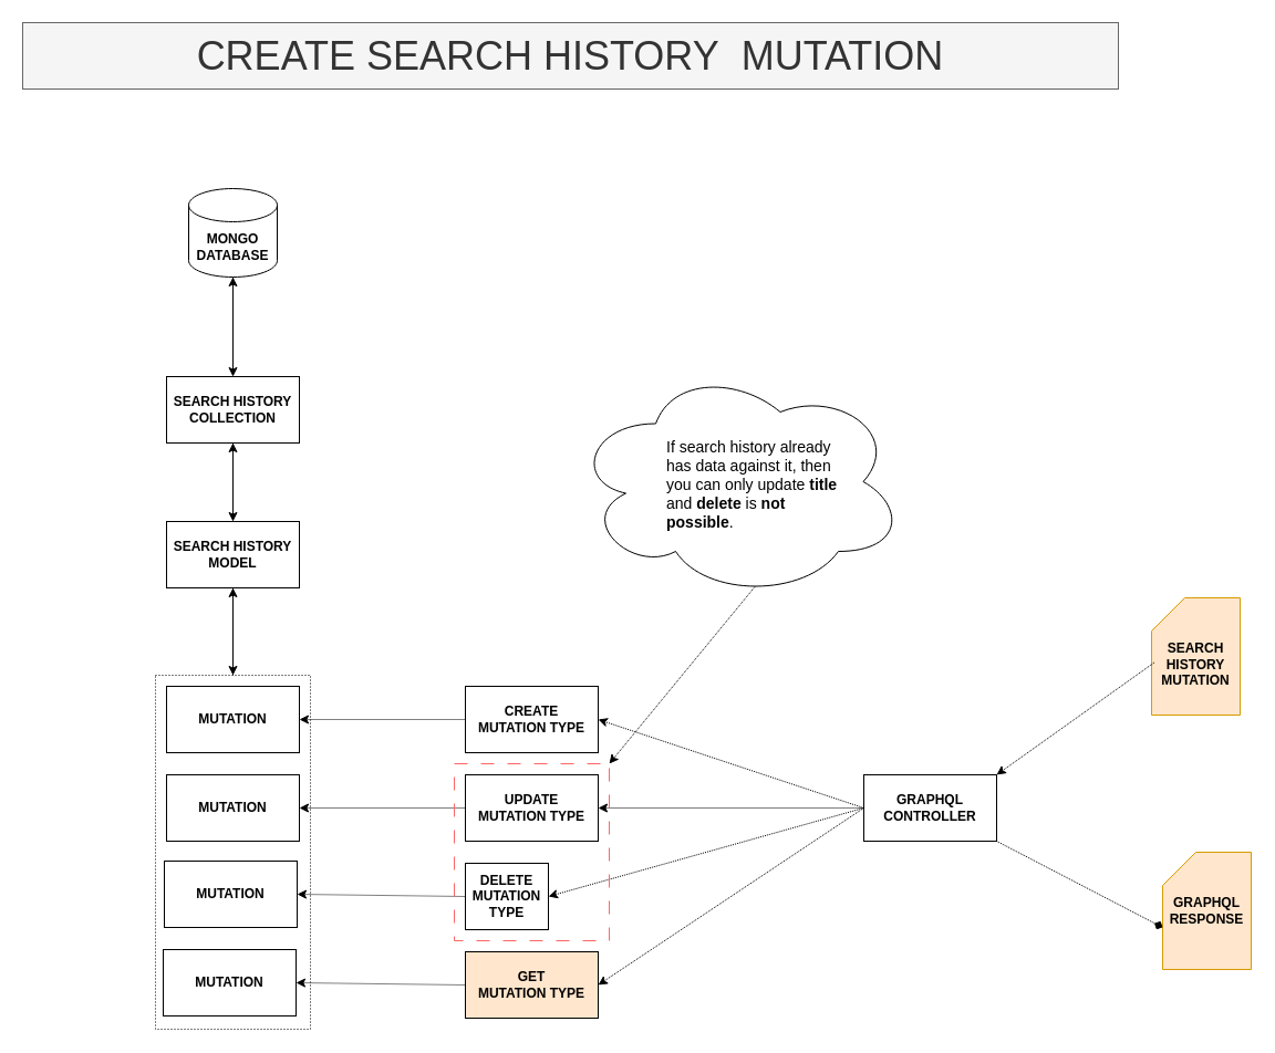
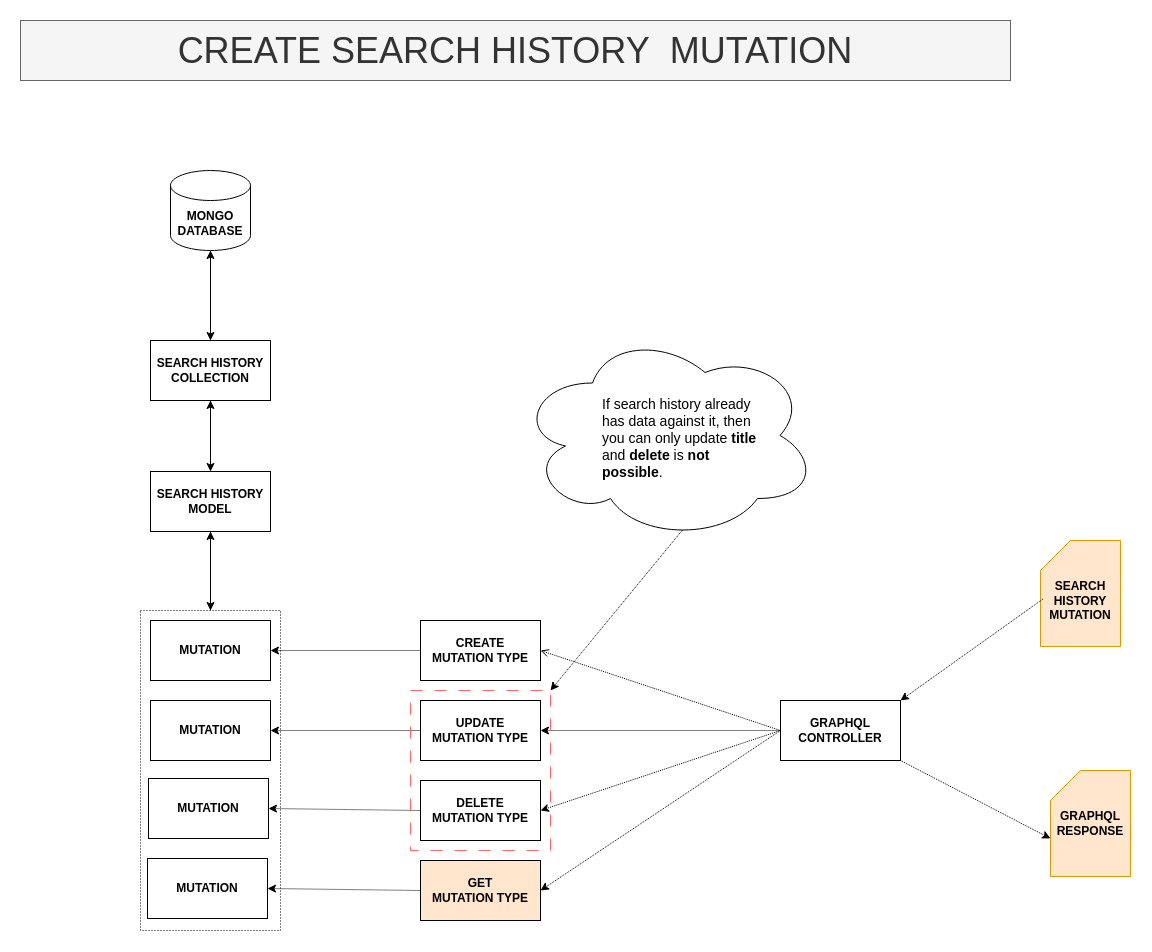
  <mxCell id="0" />
  <mxCell id="1" parent="0" />
  <mxCell id="2" value="&lt;div&gt;&lt;br&gt;&lt;/div&gt;&lt;div&gt;&lt;b&gt;SEARCH HISTORY&lt;/b&gt;&lt;/div&gt;&lt;div&gt;&lt;b&gt;MUTATION&lt;/b&gt;&lt;/div&gt;" style="shape=card;whiteSpace=wrap;html=1;fillColor=#ffe6cc;strokeColor=#d79b00;" vertex="1" parent="1"><mxGeometry x="1040" y="540" width="80" height="106" as="geometry" /></mxCell>
  <mxCell id="3" style="edgeStyle=orthogonalEdgeStyle;rounded=0;orthogonalLoop=1;jettySize=auto;html=1;" edge="1" parent="1" source="4" target="17"><mxGeometry relative="1" as="geometry" /></mxCell>
  <mxCell id="4" value="&lt;b&gt;MONGO&lt;/b&gt;&lt;div&gt;&lt;b&gt;DATABASE&lt;/b&gt;&lt;/div&gt;" style="shape=cylinder3;whiteSpace=wrap;html=1;boundedLbl=1;backgroundOutline=1;size=15;" vertex="1" parent="1"><mxGeometry x="170" y="170" width="80" height="80" as="geometry" /></mxCell>
  <mxCell id="5" value="&lt;div&gt;&lt;b style=&quot;background-color: initial;&quot;&gt;UPDATE&lt;/b&gt;&lt;/div&gt;&lt;div&gt;&lt;b style=&quot;background-color: initial;&quot;&gt;MUTATION TYPE&lt;/b&gt;&lt;br&gt;&lt;/div&gt;" style="rounded=0;whiteSpace=wrap;html=1;" vertex="1" parent="1"><mxGeometry x="420" y="700" width="120" height="60" as="geometry" /></mxCell>
  <mxCell id="6" value="&lt;div&gt;&lt;b style=&quot;background-color: initial;&quot;&gt;MUTATION&lt;/b&gt;&lt;br&gt;&lt;/div&gt;" style="rounded=0;whiteSpace=wrap;html=1;" vertex="1" parent="1"><mxGeometry x="150" y="620" width="120" height="60" as="geometry" /></mxCell>
  <mxCell id="7" value="" style="endArrow=classic;html=1;rounded=0;exitX=0;exitY=0;exitDx=0;exitDy=55;exitPerimeter=0;dashed=1;dashPattern=1 1;" edge="1" parent="1" source="9"><mxGeometry width="50" height="50" relative="1" as="geometry"><mxPoint x="610" y="770" as="sourcePoint" /><mxPoint x="840" y="730" as="targetPoint" /></mxGeometry></mxCell>
  <mxCell id="8" value="" style="endArrow=classic;html=1;rounded=0;exitX=0.03;exitY=0.552;exitDx=0;exitDy=0;exitPerimeter=0;dashed=1;dashPattern=1 1;entryX=1;entryY=0;entryDx=0;entryDy=0;" edge="1" parent="1" source="2" target="9"><mxGeometry width="50" height="50" relative="1" as="geometry"><mxPoint x="1020" y="731" as="sourcePoint" /><mxPoint x="840" y="730" as="targetPoint" /></mxGeometry></mxCell>
  <mxCell id="9" value="&lt;div&gt;&lt;b&gt;GRAPHQL&lt;/b&gt;&lt;/div&gt;&lt;b&gt;CONTROLLER&lt;/b&gt;" style="rounded=0;whiteSpace=wrap;html=1;" vertex="1" parent="1"><mxGeometry x="780" y="700" width="120" height="60" as="geometry" /></mxCell>
  <mxCell id="10" value="&lt;font style=&quot;font-size: 36px;&quot;&gt;CREATE SEARCH HISTORY&amp;nbsp; MUTATION&lt;/font&gt;" style="rounded=0;whiteSpace=wrap;html=1;fillColor=#f5f5f5;fontColor=#333333;strokeColor=#666666;" vertex="1" parent="1"><mxGeometry x="20" y="20" width="990" height="60" as="geometry" /></mxCell>
  <mxCell id="11" value="" style="endArrow=classic;html=1;rounded=0;dashed=1;dashPattern=1 1;exitX=0.5;exitY=0;exitDx=0;exitDy=0;entryX=0.5;entryY=1;entryDx=0;entryDy=0;" edge="1" parent="1" source="15" target="17"><mxGeometry width="50" height="50" relative="1" as="geometry"><mxPoint x="210" y="500" as="sourcePoint" /><mxPoint x="210" y="400" as="targetPoint" /></mxGeometry></mxCell>
  <mxCell id="12" value="&lt;b&gt;GRAPHQL&lt;/b&gt;&lt;div&gt;&lt;b&gt;RESPONSE&lt;/b&gt;&lt;/div&gt;" style="shape=card;whiteSpace=wrap;html=1;fillColor=#ffe6cc;strokeColor=#d79b00;" vertex="1" parent="1"><mxGeometry x="1050" y="770" width="80" height="106" as="geometry" /></mxCell>
- <mxCell id="13" value="" style="endArrow=diamond;html=1;rounded=0;dashed=1;dashPattern=1 1;entryX=0;entryY=0;entryDx=0;entryDy=68;entryPerimeter=0;exitX=1;exitY=1;exitDx=0;exitDy=0;" edge="1" parent="1" source="9" target="12"><mxGeometry width="50" height="50" relative="1" as="geometry"><mxPoint x="860" y="820" as="sourcePoint" /><mxPoint x="896" y="710" as="targetPoint" /></mxGeometry></mxCell>
+ <mxCell id="13" value="" style="endArrow=classic;html=1;rounded=0;dashed=1;dashPattern=1 1;entryX=0;entryY=0;entryDx=0;entryDy=68;entryPerimeter=0;exitX=1;exitY=1;exitDx=0;exitDy=0;" edge="1" parent="1" source="9" target="12"><mxGeometry width="50" height="50" relative="1" as="geometry"><mxPoint x="860" y="820" as="sourcePoint" /><mxPoint x="896" y="710" as="targetPoint" /></mxGeometry></mxCell>
  <mxCell id="14" style="edgeStyle=orthogonalEdgeStyle;rounded=0;orthogonalLoop=1;jettySize=auto;html=1;entryX=0.5;entryY=0;entryDx=0;entryDy=0;" edge="1" parent="1" source="15" target="34"><mxGeometry relative="1" as="geometry" /></mxCell>
  <mxCell id="15" value="&lt;div&gt;&lt;b&gt;SEARCH HISTORY&lt;/b&gt;&lt;/div&gt;&lt;div&gt;&lt;b&gt;MODEL&lt;/b&gt;&lt;/div&gt;" style="rounded=0;whiteSpace=wrap;html=1;" vertex="1" parent="1"><mxGeometry x="150" y="471" width="120" height="60" as="geometry" /></mxCell>
  <mxCell id="16" style="edgeStyle=orthogonalEdgeStyle;rounded=0;orthogonalLoop=1;jettySize=auto;html=1;entryX=0.5;entryY=0;entryDx=0;entryDy=0;" edge="1" parent="1" source="17" target="15"><mxGeometry relative="1" as="geometry" /></mxCell>
  <mxCell id="17" value="&lt;div&gt;&lt;b&gt;SEARCH HISTORY&lt;/b&gt;&lt;/div&gt;&lt;div&gt;&lt;b&gt;COLLECTION&lt;/b&gt;&lt;/div&gt;" style="rounded=0;whiteSpace=wrap;html=1;" vertex="1" parent="1"><mxGeometry x="150" y="340" width="120" height="60" as="geometry" /></mxCell>
  <mxCell id="18" style="edgeStyle=orthogonalEdgeStyle;rounded=0;orthogonalLoop=1;jettySize=auto;html=1;entryX=0.5;entryY=1;entryDx=0;entryDy=0;entryPerimeter=0;dashed=1;dashPattern=1 1;" edge="1" parent="1" source="17" target="4"><mxGeometry relative="1" as="geometry" /></mxCell>
  <mxCell id="19" value="&lt;div&gt;&lt;b style=&quot;background-color: initial;&quot;&gt;CREATE&lt;/b&gt;&lt;/div&gt;&lt;div&gt;&lt;b style=&quot;background-color: initial;&quot;&gt;MUTATION TYPE&lt;/b&gt;&lt;br&gt;&lt;/div&gt;" style="rounded=0;whiteSpace=wrap;html=1;" vertex="1" parent="1"><mxGeometry x="420" y="620" width="120" height="60" as="geometry" /></mxCell>
- <mxCell id="20" value="&lt;div&gt;&lt;b style=&quot;background-color: initial;&quot;&gt;DELETE&lt;/b&gt;&lt;/div&gt;&lt;div&gt;&lt;b style=&quot;background-color: initial;&quot;&gt;MUTATION TYPE&lt;/b&gt;&lt;br&gt;&lt;/div&gt;" style="rounded=0;whiteSpace=wrap;html=1;" vertex="1" parent="1"><mxGeometry x="420" y="780" width="75" height="60" as="geometry" /></mxCell>
+ <mxCell id="20" value="&lt;div&gt;&lt;b style=&quot;background-color: initial;&quot;&gt;DELETE&lt;/b&gt;&lt;/div&gt;&lt;div&gt;&lt;b style=&quot;background-color: initial;&quot;&gt;MUTATION TYPE&lt;/b&gt;&lt;br&gt;&lt;/div&gt;" style="rounded=0;whiteSpace=wrap;html=1;" vertex="1" parent="1"><mxGeometry x="420" y="780" width="120" height="60" as="geometry" /></mxCell>
  <mxCell id="21" value="&lt;div&gt;&lt;b style=&quot;background-color: initial;&quot;&gt;GET&lt;/b&gt;&lt;/div&gt;&lt;div&gt;&lt;b style=&quot;background-color: initial;&quot;&gt;MUTATION TYPE&lt;/b&gt;&lt;br&gt;&lt;/div&gt;" style="rounded=0;whiteSpace=wrap;html=1;fillColor=#ffe6cc;" vertex="1" parent="1"><mxGeometry x="420" y="860" width="120" height="60" as="geometry" /></mxCell>
- <mxCell id="22" value="" style="endArrow=classic;html=1;rounded=0;dashed=1;dashPattern=1 1;exitX=0;exitY=0.5;exitDx=0;exitDy=0;entryX=1;entryY=0.5;entryDx=0;entryDy=0;" edge="1" parent="1" source="9" target="19"><mxGeometry width="50" height="50" relative="1" as="geometry"><mxPoint x="750" y="700" as="sourcePoint" /><mxPoint x="600" y="740" as="targetPoint" /></mxGeometry></mxCell>
+ <mxCell id="22" value="" style="endArrow=open;html=1;rounded=0;dashed=1;dashPattern=1 1;exitX=0;exitY=0.5;exitDx=0;exitDy=0;entryX=1;entryY=0.5;entryDx=0;entryDy=0;" edge="1" parent="1" source="9" target="19"><mxGeometry width="50" height="50" relative="1" as="geometry"><mxPoint x="750" y="700" as="sourcePoint" /><mxPoint x="600" y="740" as="targetPoint" /></mxGeometry></mxCell>
  <mxCell id="23" value="" style="endArrow=classic;html=1;rounded=0;dashed=1;dashPattern=1 1;entryX=1;entryY=0.5;entryDx=0;entryDy=0;" edge="1" parent="1" target="5"><mxGeometry width="50" height="50" relative="1" as="geometry"><mxPoint x="780" y="730" as="sourcePoint" /><mxPoint x="550" y="660" as="targetPoint" /></mxGeometry></mxCell>
  <mxCell id="24" value="" style="endArrow=classic;html=1;rounded=0;dashed=1;dashPattern=1 1;entryX=1;entryY=0.5;entryDx=0;entryDy=0;" edge="1" parent="1" target="20"><mxGeometry width="50" height="50" relative="1" as="geometry"><mxPoint x="780" y="730" as="sourcePoint" /><mxPoint x="550" y="740" as="targetPoint" /></mxGeometry></mxCell>
  <mxCell id="25" value="" style="endArrow=classic;html=1;rounded=0;dashed=1;dashPattern=1 1;entryX=1;entryY=0.5;entryDx=0;entryDy=0;" edge="1" parent="1" target="21"><mxGeometry width="50" height="50" relative="1" as="geometry"><mxPoint x="780" y="730" as="sourcePoint" /><mxPoint x="550" y="820" as="targetPoint" /></mxGeometry></mxCell>
  <mxCell id="26" value="" style="endArrow=classic;html=1;rounded=0;dashed=1;dashPattern=1 1;exitX=0;exitY=0.5;exitDx=0;exitDy=0;entryX=1;entryY=0.5;entryDx=0;entryDy=0;" edge="1" parent="1" source="19" target="6"><mxGeometry width="50" height="50" relative="1" as="geometry"><mxPoint x="580" y="660" as="sourcePoint" /><mxPoint x="340" y="580" as="targetPoint" /></mxGeometry></mxCell>
  <mxCell id="27" value="&lt;div&gt;&lt;b style=&quot;background-color: initial;&quot;&gt;MUTATION&lt;/b&gt;&lt;br&gt;&lt;/div&gt;" style="rounded=0;whiteSpace=wrap;html=1;" vertex="1" parent="1"><mxGeometry x="150" y="700" width="120" height="60" as="geometry" /></mxCell>
  <mxCell id="28" value="&lt;div&gt;&lt;b style=&quot;background-color: initial;&quot;&gt;MUTATION&lt;/b&gt;&lt;br&gt;&lt;/div&gt;" style="rounded=0;whiteSpace=wrap;html=1;" vertex="1" parent="1"><mxGeometry x="148" y="778" width="120" height="60" as="geometry" /></mxCell>
  <mxCell id="29" value="&lt;div&gt;&lt;b style=&quot;background-color: initial;&quot;&gt;MUTATION&lt;/b&gt;&lt;br&gt;&lt;/div&gt;" style="rounded=0;whiteSpace=wrap;html=1;" vertex="1" parent="1"><mxGeometry x="147" y="858" width="120" height="60" as="geometry" /></mxCell>
  <mxCell id="30" value="" style="endArrow=classic;html=1;rounded=0;dashed=1;dashPattern=1 1;exitX=0;exitY=0.5;exitDx=0;exitDy=0;entryX=1;entryY=0.5;entryDx=0;entryDy=0;" edge="1" parent="1" source="5" target="27"><mxGeometry width="50" height="50" relative="1" as="geometry"><mxPoint x="430" y="660" as="sourcePoint" /><mxPoint x="280" y="660" as="targetPoint" /></mxGeometry></mxCell>
  <mxCell id="31" value="" style="endArrow=classic;html=1;rounded=0;dashed=1;dashPattern=1 1;exitX=0;exitY=0.5;exitDx=0;exitDy=0;entryX=1;entryY=0.5;entryDx=0;entryDy=0;" edge="1" parent="1" source="20" target="28"><mxGeometry width="50" height="50" relative="1" as="geometry"><mxPoint x="430" y="740" as="sourcePoint" /><mxPoint x="280" y="740" as="targetPoint" /></mxGeometry></mxCell>
  <mxCell id="32" value="" style="endArrow=classic;html=1;rounded=0;dashed=1;dashPattern=1 1;exitX=0;exitY=0.5;exitDx=0;exitDy=0;entryX=1;entryY=0.5;entryDx=0;entryDy=0;" edge="1" parent="1" source="21" target="29"><mxGeometry width="50" height="50" relative="1" as="geometry"><mxPoint x="430" y="820" as="sourcePoint" /><mxPoint x="278" y="818" as="targetPoint" /></mxGeometry></mxCell>
  <mxCell id="33" style="edgeStyle=orthogonalEdgeStyle;rounded=0;orthogonalLoop=1;jettySize=auto;html=1;entryX=0.5;entryY=1;entryDx=0;entryDy=0;" edge="1" parent="1" source="34" target="15"><mxGeometry relative="1" as="geometry" /></mxCell>
  <mxCell id="34" value="&lt;div&gt;&lt;br&gt;&lt;/div&gt;" style="rounded=0;whiteSpace=wrap;html=1;fillColor=none;dashed=1;dashPattern=1 2;" vertex="1" parent="1"><mxGeometry x="140" y="610" width="140" height="320" as="geometry" /></mxCell>
  <mxCell id="35" value="&lt;div&gt;&lt;br&gt;&lt;/div&gt;" style="rounded=0;whiteSpace=wrap;html=1;fillColor=none;strokeColor=#FF6666;dashed=1;dashPattern=12 12;" vertex="1" parent="1"><mxGeometry x="410" y="690" width="140" height="160" as="geometry" /></mxCell>
  <mxCell id="36" value="" style="endArrow=classic;html=1;rounded=0;dashed=1;dashPattern=1 1;exitX=0.55;exitY=0.95;exitDx=0;exitDy=0;entryX=1;entryY=0;entryDx=0;entryDy=0;exitPerimeter=0;fontColor=#FF3333;" edge="1" parent="1" source="38" target="35"><mxGeometry width="50" height="50" relative="1" as="geometry"><mxPoint x="790" y="740" as="sourcePoint" /><mxPoint x="550" y="660" as="targetPoint" /></mxGeometry></mxCell>
  <mxCell id="37" value="" style="group" vertex="1" connectable="0" parent="1"><mxGeometry x="517" y="330" width="300" height="210" as="geometry" /></mxCell>
  <mxCell id="38" value="" style="ellipse;shape=cloud;whiteSpace=wrap;html=1;labelBorderColor=#FF3333;" vertex="1" parent="37"><mxGeometry width="300" height="210" as="geometry" /></mxCell>
  <mxCell id="39" value="&lt;font style=&quot;font-size: 14px;&quot;&gt;If search history already has data against it, then you can only update &lt;b&gt;title&lt;/b&gt; and &lt;b&gt;delete&lt;/b&gt; is &lt;b&gt;not&lt;/b&gt; &lt;b&gt;possible&lt;/b&gt;.&lt;/font&gt;&lt;div&gt;&lt;br&gt;&lt;/div&gt;" style="text;html=1;align=left;verticalAlign=middle;whiteSpace=wrap;rounded=0;" vertex="1" parent="37"><mxGeometry x="83" y="80" width="160" height="70" as="geometry" /></mxCell>
